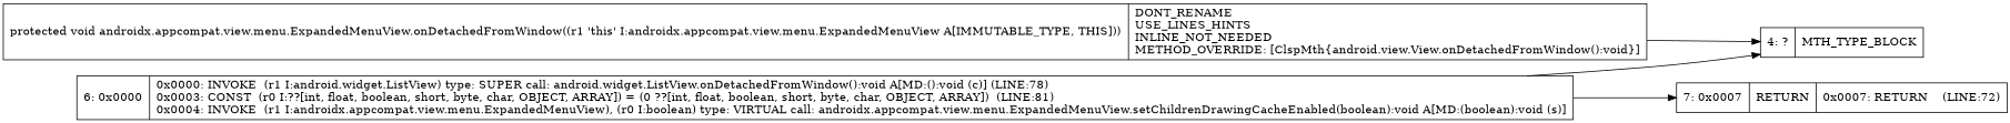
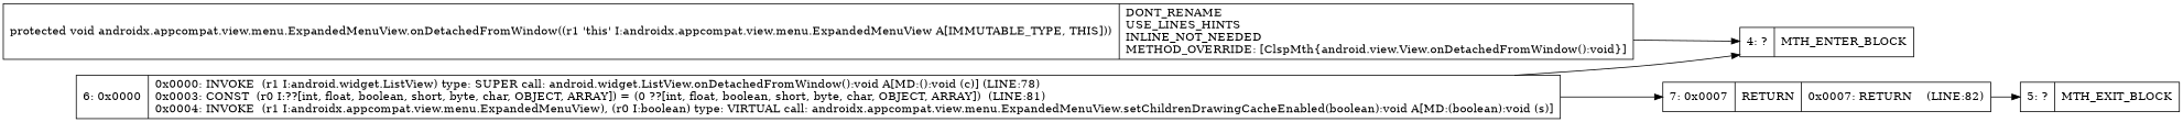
  digraph {
    rankdir=LR
    node [shape=record]
-   n1 [label="{4\:\ ?|MTH_TYPE_BLOCK\l}"]
+   n1 [label="{4\:\ ?|MTH_ENTER_BLOCK\l}"]
    n2 [label="{6\:\ 0x0000|0x0000: INVOKE  (r1 I:android.widget.ListView) type: SUPER call: android.widget.ListView.onDetachedFromWindow():void A[MD:():void (c)] (LINE:78)\l0x0003: CONST  (r0 I:??[int, float, boolean, short, byte, char, OBJECT, ARRAY]) = (0 ??[int, float, boolean, short, byte, char, OBJECT, ARRAY])  (LINE:81)\l0x0004: INVOKE  (r1 I:androidx.appcompat.view.menu.ExpandedMenuView), (r0 I:boolean) type: VIRTUAL call: androidx.appcompat.view.menu.ExpandedMenuView.setChildrenDrawingCacheEnabled(boolean):void A[MD:(boolean):void (s)]\l}"]
-   n3 [label="{7\:\ 0x0007|RETURN\l|0x0007: RETURN    (LINE:72)\l}"]
+   n3 [label="{7\:\ 0x0007|RETURN\l|0x0007: RETURN    (LINE:82)\l}"]
+   n4 [label="{5\:\ ?|MTH_EXIT_BLOCK\l}"]
    n5 [label="{protected void androidx.appcompat.view.menu.ExpandedMenuView.onDetachedFromWindow((r1 'this' I:androidx.appcompat.view.menu.ExpandedMenuView A[IMMUTABLE_TYPE, THIS]))  | DONT_RENAME\lUSE_LINES_HINTS\lINLINE_NOT_NEEDED\lMETHOD_OVERRIDE: [ClspMth\{android.view.View.onDetachedFromWindow():void\}]\l}"]
    n2 -> n1
    n2 -> n3
+   n3 -> n4
    n5 -> n1
  }
